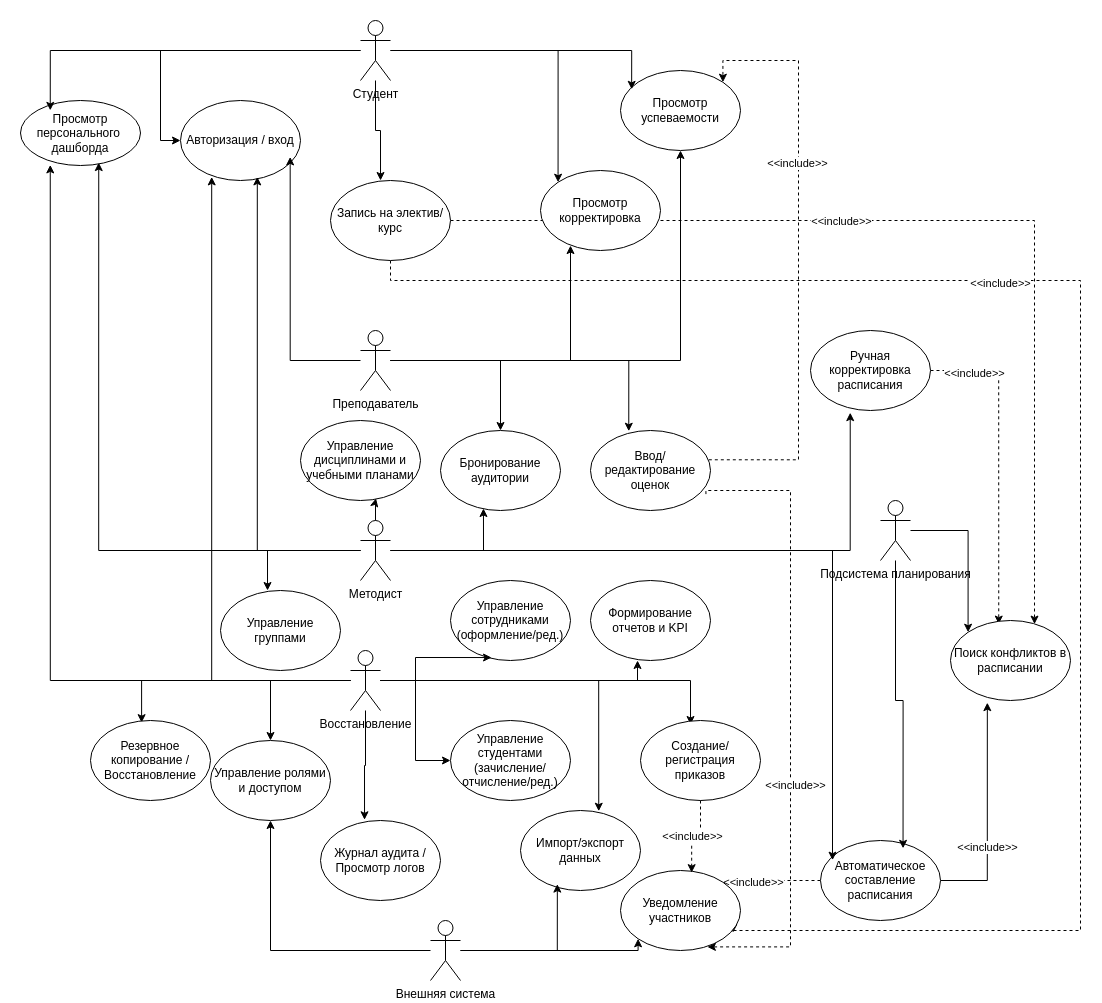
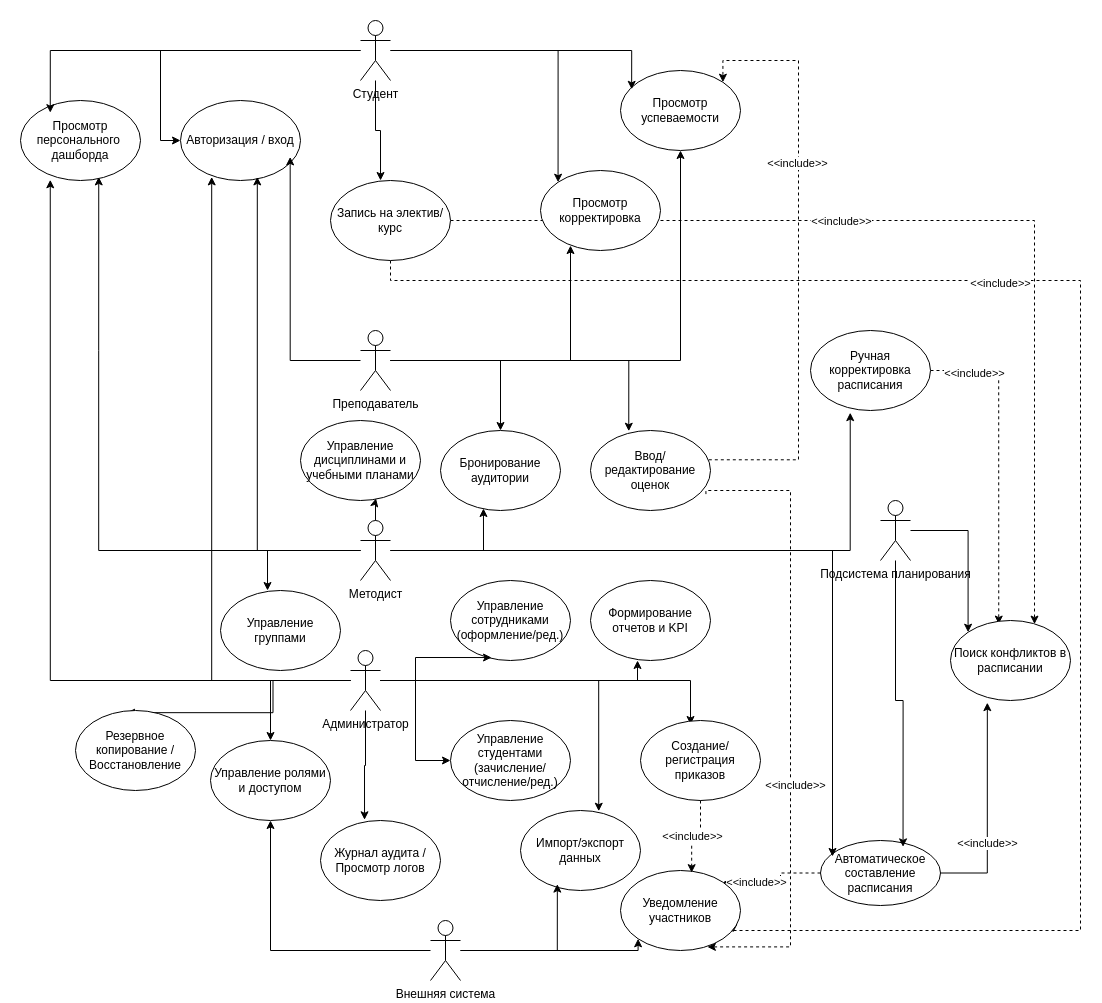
  <mxCell id="0" />
  <mxCell id="1" parent="0" />
  <mxCell id="2" style="edgeStyle=orthogonalEdgeStyle;rounded=0;orthogonalLoop=1;jettySize=auto;html=1;entryX=0.319;entryY=0.009;entryDx=0;entryDy=0;entryPerimeter=0;" edge="1" parent="1" source="5" target="29"><mxGeometry relative="1" as="geometry"><Array as="points"><mxPoint x="628" y="360" /></Array></mxGeometry></mxCell>
  <mxCell id="3" style="edgeStyle=orthogonalEdgeStyle;rounded=0;orthogonalLoop=1;jettySize=auto;html=1;" edge="1" parent="1" source="5" target="50"><mxGeometry relative="1" as="geometry" /></mxCell>
  <mxCell id="4" style="edgeStyle=orthogonalEdgeStyle;rounded=0;orthogonalLoop=1;jettySize=auto;html=1;entryX=0.5;entryY=0;entryDx=0;entryDy=0;" edge="1" parent="1" source="5" target="38"><mxGeometry relative="1" as="geometry" /></mxCell>
  <mxCell id="5" value="Преподаватель" style="shape=umlActor;verticalLabelPosition=bottom;verticalAlign=top;html=1;outlineConnect=0;" vertex="1" parent="1"><mxGeometry x="360" y="330" width="30" height="60" as="geometry" /></mxCell>
  <mxCell id="6" style="edgeStyle=orthogonalEdgeStyle;rounded=0;orthogonalLoop=1;jettySize=auto;html=1;entryX=0.652;entryY=0.955;entryDx=0;entryDy=0;entryPerimeter=0;" edge="1" parent="1" source="8" target="28"><mxGeometry relative="1" as="geometry"><mxPoint x="910" y="470" as="targetPoint" /></mxGeometry></mxCell>
  <mxCell id="7" style="edgeStyle=orthogonalEdgeStyle;rounded=0;orthogonalLoop=1;jettySize=auto;html=1;entryX=0.358;entryY=0.975;entryDx=0;entryDy=0;entryPerimeter=0;" edge="1" parent="1" source="8" target="38"><mxGeometry relative="1" as="geometry" /></mxCell>
  <mxCell id="8" value="Методист" style="shape=umlActor;verticalLabelPosition=bottom;verticalAlign=top;html=1;outlineConnect=0;" vertex="1" parent="1"><mxGeometry x="360" y="520" width="30" height="60" as="geometry" /></mxCell>
  <mxCell id="9" style="edgeStyle=orthogonalEdgeStyle;rounded=0;orthogonalLoop=1;jettySize=auto;html=1;entryX=0;entryY=0.5;entryDx=0;entryDy=0;" edge="1" parent="1" source="14" target="20"><mxGeometry relative="1" as="geometry" /></mxCell>
  <mxCell id="10" style="edgeStyle=orthogonalEdgeStyle;rounded=0;orthogonalLoop=1;jettySize=auto;html=1;entryX=0.417;entryY=0.05;entryDx=0;entryDy=0;entryPerimeter=0;" edge="1" parent="1" source="14" target="34"><mxGeometry relative="1" as="geometry" /></mxCell>
  <mxCell id="11" style="edgeStyle=orthogonalEdgeStyle;rounded=0;orthogonalLoop=1;jettySize=auto;html=1;entryX=0.392;entryY=1;entryDx=0;entryDy=0;entryPerimeter=0;" edge="1" parent="1" source="14" target="45"><mxGeometry relative="1" as="geometry" /></mxCell>
  <mxCell id="12" style="edgeStyle=orthogonalEdgeStyle;rounded=0;orthogonalLoop=1;jettySize=auto;html=1;entryX=0.426;entryY=0.027;entryDx=0;entryDy=0;entryPerimeter=0;" edge="1" parent="1" source="14" target="36"><mxGeometry relative="1" as="geometry" /></mxCell>
  <mxCell id="13" style="edgeStyle=orthogonalEdgeStyle;rounded=0;orthogonalLoop=1;jettySize=auto;html=1;entryX=0.652;entryY=0.009;entryDx=0;entryDy=0;entryPerimeter=0;" edge="1" parent="1" source="14" target="37"><mxGeometry relative="1" as="geometry" /></mxCell>
- <mxCell id="14" value="Восстановление" style="shape=umlActor;verticalLabelPosition=bottom;verticalAlign=top;html=1;outlineConnect=0;" vertex="1" parent="1"><mxGeometry x="350" y="650" width="30" height="60" as="geometry" /></mxCell>
+ <mxCell id="14" value="Администратор" style="shape=umlActor;verticalLabelPosition=bottom;verticalAlign=top;html=1;outlineConnect=0;" vertex="1" parent="1"><mxGeometry x="350" y="650" width="30" height="60" as="geometry" /></mxCell>
  <mxCell id="15" value="Внешняя система" style="shape=umlActor;verticalLabelPosition=bottom;verticalAlign=top;html=1;outlineConnect=0;" vertex="1" parent="1"><mxGeometry x="430" y="920" width="30" height="60" as="geometry" /></mxCell>
  <mxCell id="16" style="edgeStyle=orthogonalEdgeStyle;rounded=0;orthogonalLoop=1;jettySize=auto;html=1;entryX=0;entryY=0.5;entryDx=0;entryDy=0;" edge="1" parent="1" source="18" target="27"><mxGeometry relative="1" as="geometry" /></mxCell>
  <mxCell id="17" style="edgeStyle=orthogonalEdgeStyle;rounded=0;orthogonalLoop=1;jettySize=auto;html=1;entryX=0;entryY=0;entryDx=0;entryDy=0;" edge="1" parent="1" source="18" target="26"><mxGeometry relative="1" as="geometry" /></mxCell>
  <mxCell id="18" value="Студент" style="shape=umlActor;verticalLabelPosition=bottom;verticalAlign=top;html=1;outlineConnect=0;" vertex="1" parent="1"><mxGeometry x="360" y="20" width="30" height="60" as="geometry" /></mxCell>
  <mxCell id="19" value="Подсистема планирования" style="shape=umlActor;verticalLabelPosition=bottom;verticalAlign=top;html=1;outlineConnect=0;" vertex="1" parent="1"><mxGeometry x="880" y="500" width="30" height="60" as="geometry" /></mxCell>
  <mxCell id="20" value="Управление студентами (зачисление/отчисление/ред.)" style="ellipse;whiteSpace=wrap;html=1;" vertex="1" parent="1"><mxGeometry x="450" y="720" width="120" height="80" as="geometry" /></mxCell>
  <mxCell id="21" style="edgeStyle=orthogonalEdgeStyle;rounded=0;orthogonalLoop=1;jettySize=auto;html=1;entryX=0.7;entryY=0.045;entryDx=0;entryDy=0;dashed=1;entryPerimeter=0;" edge="1" parent="1" source="25" target="46"><mxGeometry relative="1" as="geometry" /></mxCell>
  <mxCell id="22" value="&amp;lt;&amp;lt;include&amp;gt;&amp;gt;" style="edgeLabel;html=1;align=center;verticalAlign=middle;resizable=0;points=[];" vertex="1" connectable="0" parent="21"><mxGeometry x="-0.211" relative="1" as="geometry"><mxPoint as="offset" /></mxGeometry></mxCell>
  <mxCell id="23" style="edgeStyle=orthogonalEdgeStyle;rounded=0;orthogonalLoop=1;jettySize=auto;html=1;entryX=0.938;entryY=0.777;entryDx=0;entryDy=0;dashed=1;entryPerimeter=0;" edge="1" parent="1" source="25" target="48"><mxGeometry relative="1" as="geometry"><Array as="points"><mxPoint x="390" y="280" /><mxPoint x="1080" y="280" /><mxPoint x="1080" y="930" /><mxPoint x="733" y="930" /></Array></mxGeometry></mxCell>
  <mxCell id="24" value="&amp;lt;&amp;lt;include&amp;gt;&amp;gt;" style="edgeLabel;html=1;align=center;verticalAlign=middle;resizable=0;points=[];" vertex="1" connectable="0" parent="23"><mxGeometry x="-0.264" y="-2" relative="1" as="geometry"><mxPoint as="offset" /></mxGeometry></mxCell>
  <mxCell id="25" value="Запись на электив/курс" style="ellipse;whiteSpace=wrap;html=1;" vertex="1" parent="1"><mxGeometry x="330" y="180" width="120" height="80" as="geometry" /></mxCell>
  <mxCell id="26" value="Просмотр корректировка" style="ellipse;whiteSpace=wrap;html=1;" vertex="1" parent="1"><mxGeometry x="540" y="170" width="120" height="80" as="geometry" /></mxCell>
  <mxCell id="27" value="Авторизация / вход" style="ellipse;whiteSpace=wrap;html=1;" vertex="1" parent="1"><mxGeometry x="180" y="100" width="120" height="80" as="geometry" /></mxCell>
- <mxCell id="28" value="Просмотр персонального&amp;nbsp;&lt;div&gt;&lt;span style=&quot;background-color: transparent; color: light-dark(rgb(0, 0, 0), rgb(255, 255, 255));&quot;&gt;дашборда&lt;/span&gt;&lt;/div&gt;" style="ellipse;whiteSpace=wrap;html=1;" vertex="1" parent="1"><mxGeometry x="20" y="100" width="120" height="65" as="geometry" /></mxCell>
+ <mxCell id="28" value="Просмотр персонального&amp;nbsp;&lt;div&gt;&lt;span style=&quot;background-color: transparent; color: light-dark(rgb(0, 0, 0), rgb(255, 255, 255));&quot;&gt;дашборда&lt;/span&gt;&lt;/div&gt;" style="ellipse;whiteSpace=wrap;html=1;" vertex="1" parent="1"><mxGeometry x="20" y="100" width="120" height="80" as="geometry" /></mxCell>
  <mxCell id="29" value="Ввод/редактирование оценок" style="ellipse;whiteSpace=wrap;html=1;" vertex="1" parent="1"><mxGeometry x="590" y="430" width="120" height="80" as="geometry" /></mxCell>
  <mxCell id="30" value="Управление группами" style="ellipse;whiteSpace=wrap;html=1;" vertex="1" parent="1"><mxGeometry x="220" y="590" width="120" height="80" as="geometry" /></mxCell>
  <mxCell id="31" style="edgeStyle=orthogonalEdgeStyle;rounded=0;orthogonalLoop=1;jettySize=auto;html=1;entryX=0.402;entryY=0.045;entryDx=0;entryDy=0;dashed=1;entryPerimeter=0;" edge="1" parent="1" source="33" target="46"><mxGeometry relative="1" as="geometry" /></mxCell>
  <mxCell id="32" value="&amp;lt;&amp;lt;include&amp;gt;&amp;gt;" style="edgeLabel;html=1;align=center;verticalAlign=middle;resizable=0;points=[];" vertex="1" connectable="0" parent="31"><mxGeometry x="-0.735" y="-2" relative="1" as="geometry"><mxPoint as="offset" /></mxGeometry></mxCell>
  <mxCell id="33" value="Ручная корректировка расписания" style="ellipse;whiteSpace=wrap;html=1;" vertex="1" parent="1"><mxGeometry x="810" y="330" width="120" height="80" as="geometry" /></mxCell>
  <mxCell id="34" value="Создание/регистрация приказов" style="ellipse;whiteSpace=wrap;html=1;" vertex="1" parent="1"><mxGeometry x="640" y="720" width="120" height="80" as="geometry" /></mxCell>
  <mxCell id="35" value="Журнал аудита / Просмотр логов" style="ellipse;whiteSpace=wrap;html=1;" vertex="1" parent="1"><mxGeometry x="320" y="820" width="120" height="80" as="geometry" /></mxCell>
- <mxCell id="36" value="Резервное копирование / Восстановление" style="ellipse;whiteSpace=wrap;html=1;" vertex="1" parent="1"><mxGeometry x="90" y="720" width="120" height="80" as="geometry" /></mxCell>
+ <mxCell id="36" value="Резервное копирование / Восстановление" style="ellipse;whiteSpace=wrap;html=1;" vertex="1" parent="1"><mxGeometry x="75" y="710" width="120" height="80" as="geometry" /></mxCell>
  <mxCell id="37" value="Импорт/экспорт данных" style="ellipse;whiteSpace=wrap;html=1;" vertex="1" parent="1"><mxGeometry x="520" y="810" width="120" height="80" as="geometry" /></mxCell>
  <mxCell id="38" value="Бронирование аудитории" style="ellipse;whiteSpace=wrap;html=1;" vertex="1" parent="1"><mxGeometry x="440" y="430" width="120" height="80" as="geometry" /></mxCell>
  <mxCell id="39" style="edgeStyle=orthogonalEdgeStyle;rounded=0;orthogonalLoop=1;jettySize=auto;html=1;entryX=0.307;entryY=1.027;entryDx=0;entryDy=0;entryPerimeter=0;" edge="1" parent="1" source="43" target="46"><mxGeometry relative="1" as="geometry" /></mxCell>
  <mxCell id="40" value="&amp;lt;&amp;lt;include&amp;gt;&amp;gt;" style="edgeLabel;html=1;align=center;verticalAlign=middle;resizable=0;points=[];" vertex="1" connectable="0" parent="39"><mxGeometry x="-0.291" relative="1" as="geometry"><mxPoint as="offset" /></mxGeometry></mxCell>
  <mxCell id="41" style="edgeStyle=orthogonalEdgeStyle;rounded=0;orthogonalLoop=1;jettySize=auto;html=1;entryX=1;entryY=0;entryDx=0;entryDy=0;dashed=1;" edge="1" parent="1" source="43" target="48"><mxGeometry relative="1" as="geometry" /></mxCell>
  <mxCell id="42" value="&amp;lt;&amp;lt;include&amp;gt;&amp;gt;" style="edgeLabel;html=1;align=center;verticalAlign=middle;resizable=0;points=[];" vertex="1" connectable="0" parent="41"><mxGeometry x="0.387" relative="1" as="geometry"><mxPoint as="offset" /></mxGeometry></mxCell>
- <mxCell id="43" value="Автоматическое составление расписания" style="ellipse;whiteSpace=wrap;html=1;" vertex="1" parent="1"><mxGeometry x="820" y="840" width="120" height="80" as="geometry" /></mxCell>
+ <mxCell id="43" value="Автоматическое составление расписания" style="ellipse;whiteSpace=wrap;html=1;" vertex="1" parent="1"><mxGeometry x="820" y="840" width="120" height="65" as="geometry" /></mxCell>
  <mxCell id="44" value="Управление дисциплинами и учебными планами" style="ellipse;whiteSpace=wrap;html=1;" vertex="1" parent="1"><mxGeometry x="300" y="420" width="120" height="80" as="geometry" /></mxCell>
  <mxCell id="45" value="Формирование отчетов и KPI" style="ellipse;whiteSpace=wrap;html=1;" vertex="1" parent="1"><mxGeometry x="590" y="580" width="120" height="80" as="geometry" /></mxCell>
  <mxCell id="46" value="Поиск конфликтов в расписании" style="ellipse;whiteSpace=wrap;html=1;" vertex="1" parent="1"><mxGeometry x="950" y="620" width="120" height="80" as="geometry" /></mxCell>
  <mxCell id="47" value="Управление ролями и доступом" style="ellipse;whiteSpace=wrap;html=1;" vertex="1" parent="1"><mxGeometry x="210" y="740" width="120" height="80" as="geometry" /></mxCell>
  <mxCell id="48" value="Уведомление участников" style="ellipse;whiteSpace=wrap;html=1;" vertex="1" parent="1"><mxGeometry x="620" y="870" width="120" height="80" as="geometry" /></mxCell>
  <mxCell id="49" value="Управление сотрудниками&lt;div&gt;(оформление/ред.)&lt;/div&gt;" style="ellipse;whiteSpace=wrap;html=1;" vertex="1" parent="1"><mxGeometry x="450" y="580" width="120" height="80" as="geometry" /></mxCell>
  <mxCell id="50" value="Просмотр успеваемости" style="ellipse;whiteSpace=wrap;html=1;" vertex="1" parent="1"><mxGeometry x="620" y="70" width="120" height="80" as="geometry" /></mxCell>
  <mxCell id="51" style="edgeStyle=orthogonalEdgeStyle;rounded=0;orthogonalLoop=1;jettySize=auto;html=1;entryX=0.914;entryY=0.705;entryDx=0;entryDy=0;entryPerimeter=0;" edge="1" parent="1" source="5" target="27"><mxGeometry relative="1" as="geometry" /></mxCell>
  <mxCell id="52" style="edgeStyle=orthogonalEdgeStyle;rounded=0;orthogonalLoop=1;jettySize=auto;html=1;entryX=0.64;entryY=0.955;entryDx=0;entryDy=0;entryPerimeter=0;" edge="1" parent="1" source="8" target="27"><mxGeometry relative="1" as="geometry" /></mxCell>
  <mxCell id="53" style="edgeStyle=orthogonalEdgeStyle;rounded=0;orthogonalLoop=1;jettySize=auto;html=1;entryX=0.26;entryY=0.955;entryDx=0;entryDy=0;entryPerimeter=0;" edge="1" parent="1" source="14" target="27"><mxGeometry relative="1" as="geometry" /></mxCell>
  <mxCell id="54" style="edgeStyle=orthogonalEdgeStyle;rounded=0;orthogonalLoop=1;jettySize=auto;html=1;entryX=0.248;entryY=0.152;entryDx=0;entryDy=0;entryPerimeter=0;" edge="1" parent="1" source="18" target="28"><mxGeometry relative="1" as="geometry" /></mxCell>
  <mxCell id="55" style="edgeStyle=orthogonalEdgeStyle;rounded=0;orthogonalLoop=1;jettySize=auto;html=1;entryX=0.248;entryY=0.991;entryDx=0;entryDy=0;entryPerimeter=0;" edge="1" parent="1" source="14" target="28"><mxGeometry relative="1" as="geometry" /></mxCell>
  <mxCell id="56" style="edgeStyle=orthogonalEdgeStyle;rounded=0;orthogonalLoop=1;jettySize=auto;html=1;entryX=0.417;entryY=0;entryDx=0;entryDy=0;entryPerimeter=0;" edge="1" parent="1" source="18" target="25"><mxGeometry relative="1" as="geometry" /></mxCell>
  <mxCell id="57" style="edgeStyle=orthogonalEdgeStyle;rounded=0;orthogonalLoop=1;jettySize=auto;html=1;entryX=0.093;entryY=0.235;entryDx=0;entryDy=0;entryPerimeter=0;" edge="1" parent="1" source="18" target="50"><mxGeometry relative="1" as="geometry"><Array as="points"><mxPoint x="631" y="50" /></Array></mxGeometry></mxCell>
  <mxCell id="58" style="edgeStyle=orthogonalEdgeStyle;rounded=0;orthogonalLoop=1;jettySize=auto;html=1;entryX=0.25;entryY=0.938;entryDx=0;entryDy=0;entryPerimeter=0;" edge="1" parent="1" source="5" target="26"><mxGeometry relative="1" as="geometry" /></mxCell>
  <mxCell id="59" style="edgeStyle=orthogonalEdgeStyle;rounded=0;orthogonalLoop=1;jettySize=auto;html=1;entryX=0.1;entryY=0.246;entryDx=0;entryDy=0;entryPerimeter=0;" edge="1" parent="1" source="8" target="43"><mxGeometry relative="1" as="geometry" /></mxCell>
  <mxCell id="60" style="edgeStyle=orthogonalEdgeStyle;rounded=0;orthogonalLoop=1;jettySize=auto;html=1;entryX=0.331;entryY=1.027;entryDx=0;entryDy=0;entryPerimeter=0;" edge="1" parent="1" source="8" target="33"><mxGeometry relative="1" as="geometry" /></mxCell>
  <mxCell id="61" style="edgeStyle=orthogonalEdgeStyle;rounded=0;orthogonalLoop=1;jettySize=auto;html=1;entryX=0.392;entryY=0;entryDx=0;entryDy=0;entryPerimeter=0;" edge="1" parent="1" source="8" target="30"><mxGeometry relative="1" as="geometry" /></mxCell>
  <mxCell id="62" style="edgeStyle=orthogonalEdgeStyle;rounded=0;orthogonalLoop=1;jettySize=auto;html=1;entryX=0.629;entryY=0.973;entryDx=0;entryDy=0;entryPerimeter=0;" edge="1" parent="1" source="8" target="44"><mxGeometry relative="1" as="geometry" /></mxCell>
  <mxCell id="63" style="edgeStyle=orthogonalEdgeStyle;rounded=0;orthogonalLoop=1;jettySize=auto;html=1;entryX=0.342;entryY=0.963;entryDx=0;entryDy=0;entryPerimeter=0;" edge="1" parent="1" source="14" target="49"><mxGeometry relative="1" as="geometry" /></mxCell>
  <mxCell id="64" style="edgeStyle=orthogonalEdgeStyle;rounded=0;orthogonalLoop=1;jettySize=auto;html=1;entryX=0.5;entryY=0;entryDx=0;entryDy=0;" edge="1" parent="1" source="14" target="47"><mxGeometry relative="1" as="geometry" /></mxCell>
  <mxCell id="65" style="edgeStyle=orthogonalEdgeStyle;rounded=0;orthogonalLoop=1;jettySize=auto;html=1;entryX=0.367;entryY=-0.009;entryDx=0;entryDy=0;entryPerimeter=0;" edge="1" parent="1" source="14" target="35"><mxGeometry relative="1" as="geometry" /></mxCell>
  <mxCell id="66" style="edgeStyle=orthogonalEdgeStyle;rounded=0;orthogonalLoop=1;jettySize=auto;html=1;entryX=0.307;entryY=0.92;entryDx=0;entryDy=0;entryPerimeter=0;" edge="1" parent="1" source="15" target="37"><mxGeometry relative="1" as="geometry" /></mxCell>
  <mxCell id="67" style="edgeStyle=orthogonalEdgeStyle;rounded=0;orthogonalLoop=1;jettySize=auto;html=1;entryX=0;entryY=1;entryDx=0;entryDy=0;" edge="1" parent="1" source="15" target="48"><mxGeometry relative="1" as="geometry"><Array as="points"><mxPoint x="638" y="950" /></Array></mxGeometry></mxCell>
  <mxCell id="68" style="edgeStyle=orthogonalEdgeStyle;rounded=0;orthogonalLoop=1;jettySize=auto;html=1;entryX=0.5;entryY=1;entryDx=0;entryDy=0;" edge="1" parent="1" source="15" target="47"><mxGeometry relative="1" as="geometry" /></mxCell>
  <mxCell id="69" style="edgeStyle=orthogonalEdgeStyle;rounded=0;orthogonalLoop=1;jettySize=auto;html=1;entryX=0.688;entryY=0.098;entryDx=0;entryDy=0;entryPerimeter=0;" edge="1" parent="1" source="19" target="43"><mxGeometry relative="1" as="geometry" /></mxCell>
  <mxCell id="70" style="edgeStyle=orthogonalEdgeStyle;rounded=0;orthogonalLoop=1;jettySize=auto;html=1;entryX=0;entryY=0;entryDx=0;entryDy=0;" edge="1" parent="1" source="19" target="46"><mxGeometry relative="1" as="geometry" /></mxCell>
  <mxCell id="71" style="edgeStyle=orthogonalEdgeStyle;rounded=0;orthogonalLoop=1;jettySize=auto;html=1;entryX=0.593;entryY=0.027;entryDx=0;entryDy=0;entryPerimeter=0;dashed=1;" edge="1" parent="1" source="34" target="48"><mxGeometry relative="1" as="geometry" /></mxCell>
  <mxCell id="72" value="&amp;lt;&amp;lt;include&amp;gt;&amp;gt;" style="edgeLabel;html=1;align=center;verticalAlign=middle;resizable=0;points=[];" vertex="1" connectable="0" parent="71"><mxGeometry x="0.088" relative="1" as="geometry"><mxPoint as="offset" /></mxGeometry></mxCell>
  <mxCell id="73" style="edgeStyle=orthogonalEdgeStyle;rounded=0;orthogonalLoop=1;jettySize=auto;html=1;entryX=0.724;entryY=0.955;entryDx=0;entryDy=0;entryPerimeter=0;dashed=1;exitX=0.962;exitY=0.795;exitDx=0;exitDy=0;exitPerimeter=0;" edge="1" parent="1" source="29" target="48"><mxGeometry relative="1" as="geometry"><Array as="points"><mxPoint x="705" y="490" /><mxPoint x="790" y="490" /><mxPoint x="790" y="946" /></Array></mxGeometry></mxCell>
  <mxCell id="74" value="&amp;lt;&amp;lt;include&amp;gt;&amp;gt;" style="edgeLabel;html=1;align=center;verticalAlign=middle;resizable=0;points=[];" vertex="1" connectable="0" parent="73"><mxGeometry x="0.22" y="4" relative="1" as="geometry"><mxPoint as="offset" /></mxGeometry></mxCell>
  <mxCell id="75" style="edgeStyle=orthogonalEdgeStyle;rounded=0;orthogonalLoop=1;jettySize=auto;html=1;entryX=1;entryY=0;entryDx=0;entryDy=0;dashed=1;exitX=0.986;exitY=0.366;exitDx=0;exitDy=0;exitPerimeter=0;" edge="1" parent="1" source="29" target="50"><mxGeometry relative="1" as="geometry"><Array as="points"><mxPoint x="798" y="60" /><mxPoint x="722" y="60" /></Array></mxGeometry></mxCell>
  <mxCell id="76" value="&amp;lt;&amp;lt;include&amp;gt;&amp;gt;" style="edgeLabel;html=1;align=center;verticalAlign=middle;resizable=0;points=[];" vertex="1" connectable="0" parent="75"><mxGeometry x="0.318" y="2" relative="1" as="geometry"><mxPoint as="offset" /></mxGeometry></mxCell>
